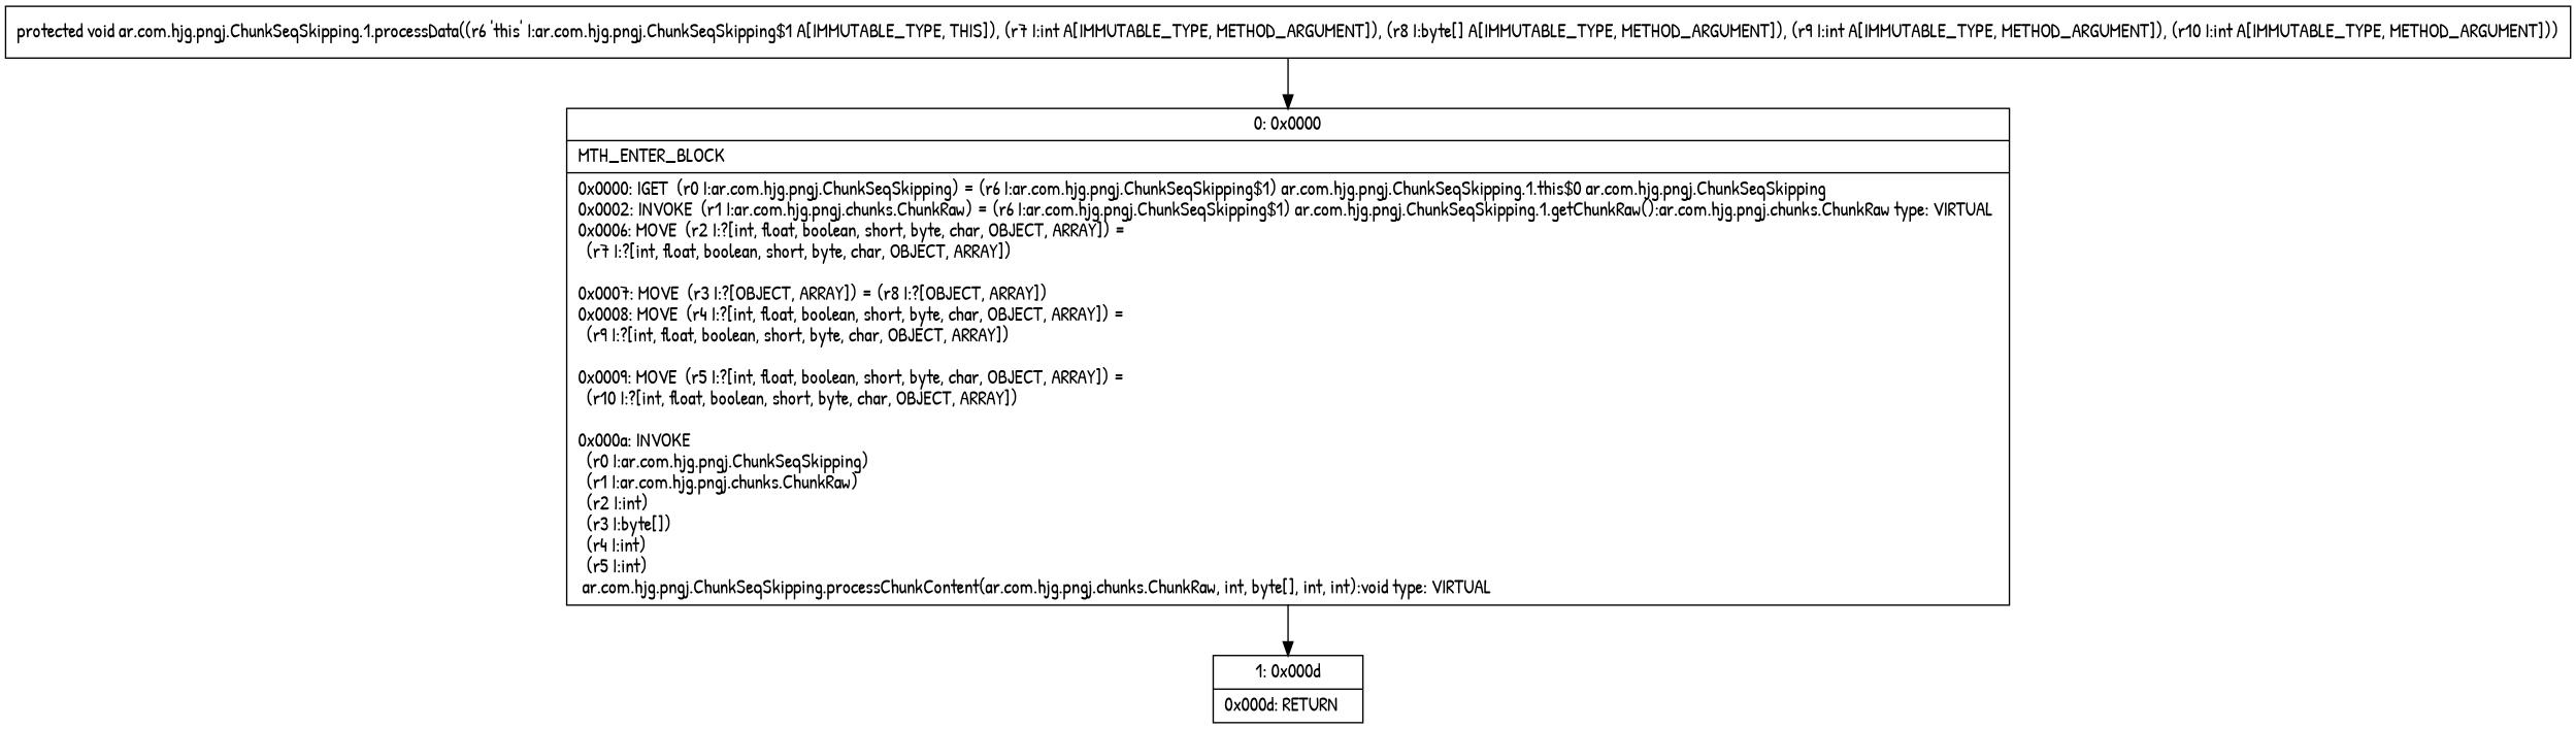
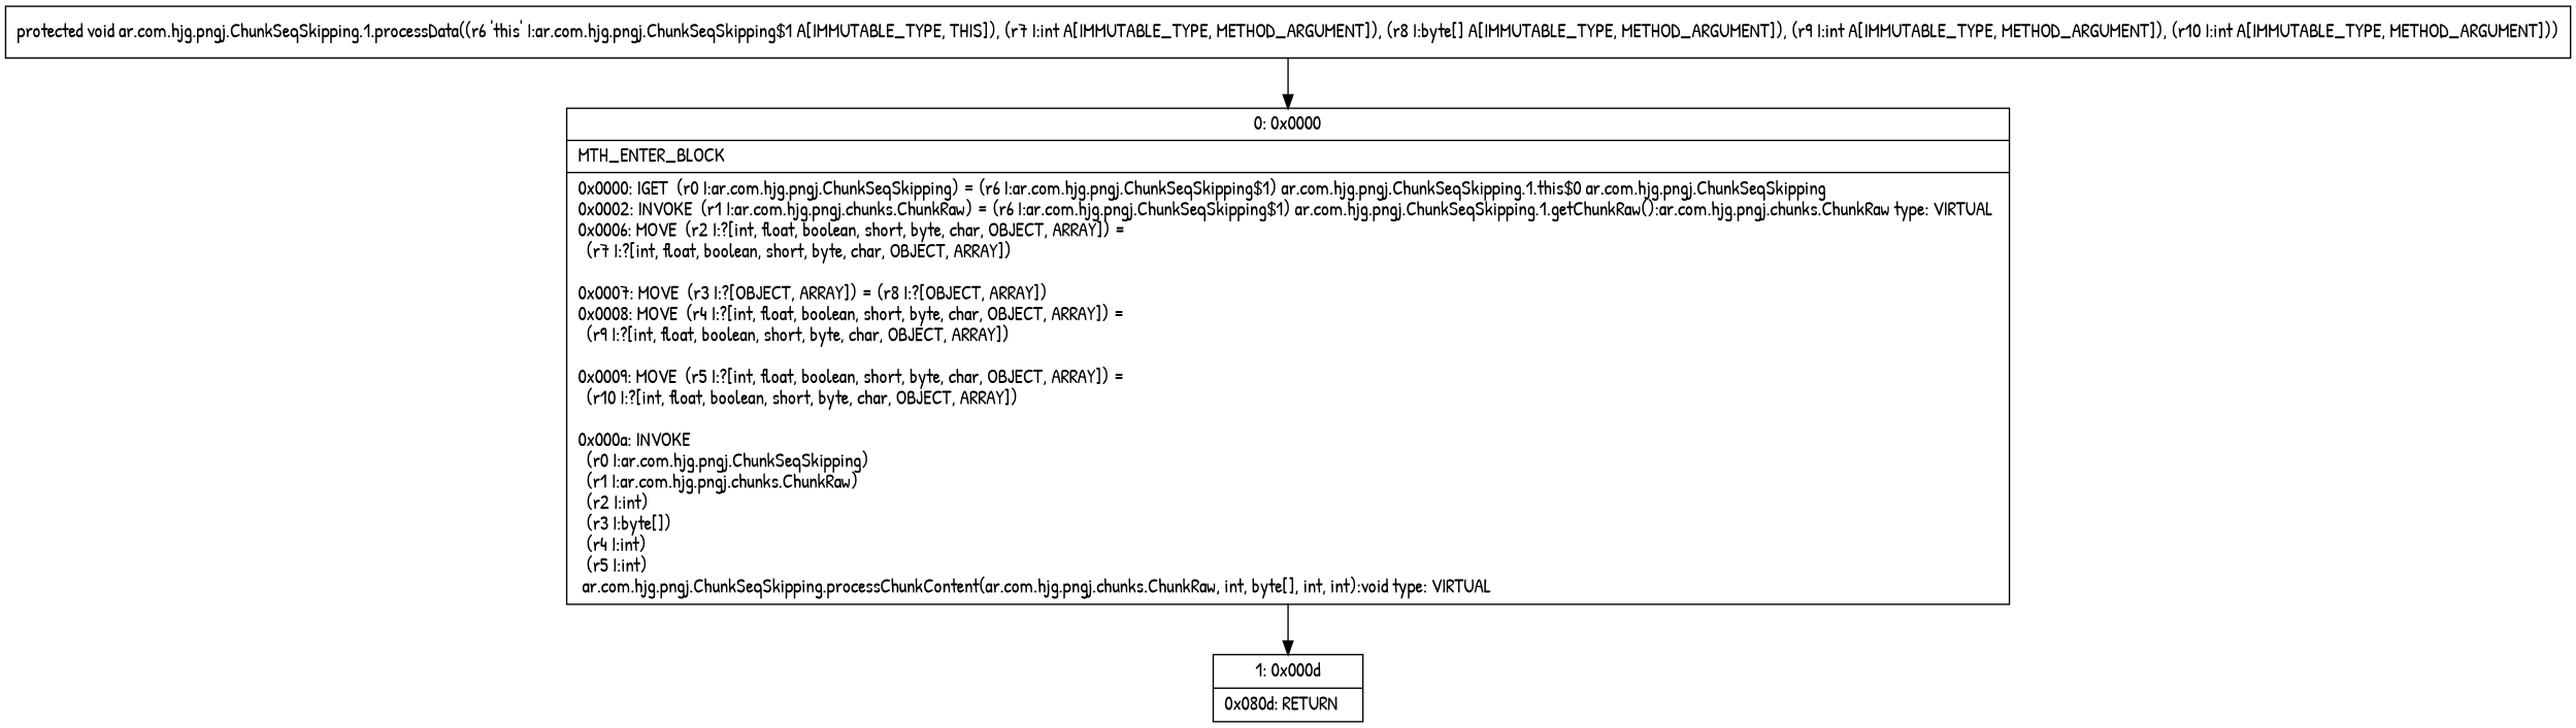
  digraph {
    fontname="Patrick Hand"
    node [shape=record fontname="Patrick Hand"]
    edge [fontname="Patrick Hand"]
    n1 [label="{0\:\ 0x0000|MTH_ENTER_BLOCK\l|0x0000: IGET  (r0 I:ar.com.hjg.pngj.ChunkSeqSkipping) = (r6 I:ar.com.hjg.pngj.ChunkSeqSkipping$1) ar.com.hjg.pngj.ChunkSeqSkipping.1.this$0 ar.com.hjg.pngj.ChunkSeqSkipping \l0x0002: INVOKE  (r1 I:ar.com.hjg.pngj.chunks.ChunkRaw) = (r6 I:ar.com.hjg.pngj.ChunkSeqSkipping$1) ar.com.hjg.pngj.ChunkSeqSkipping.1.getChunkRaw():ar.com.hjg.pngj.chunks.ChunkRaw type: VIRTUAL \l0x0006: MOVE  (r2 I:?[int, float, boolean, short, byte, char, OBJECT, ARRAY]) = \l  (r7 I:?[int, float, boolean, short, byte, char, OBJECT, ARRAY])\l \l0x0007: MOVE  (r3 I:?[OBJECT, ARRAY]) = (r8 I:?[OBJECT, ARRAY]) \l0x0008: MOVE  (r4 I:?[int, float, boolean, short, byte, char, OBJECT, ARRAY]) = \l  (r9 I:?[int, float, boolean, short, byte, char, OBJECT, ARRAY])\l \l0x0009: MOVE  (r5 I:?[int, float, boolean, short, byte, char, OBJECT, ARRAY]) = \l  (r10 I:?[int, float, boolean, short, byte, char, OBJECT, ARRAY])\l \l0x000a: INVOKE  \l  (r0 I:ar.com.hjg.pngj.ChunkSeqSkipping)\l  (r1 I:ar.com.hjg.pngj.chunks.ChunkRaw)\l  (r2 I:int)\l  (r3 I:byte[])\l  (r4 I:int)\l  (r5 I:int)\l ar.com.hjg.pngj.ChunkSeqSkipping.processChunkContent(ar.com.hjg.pngj.chunks.ChunkRaw, int, byte[], int, int):void type: VIRTUAL \l}"]
-   n2 [label="{1\:\ 0x000d|0x000d: RETURN   \l}"]
+   n2 [label="{1\:\ 0x000d|0x080d: RETURN   \l}"]
    n3 [label="{protected void ar.com.hjg.pngj.ChunkSeqSkipping.1.processData((r6 'this' I:ar.com.hjg.pngj.ChunkSeqSkipping$1 A[IMMUTABLE_TYPE, THIS]), (r7 I:int A[IMMUTABLE_TYPE, METHOD_ARGUMENT]), (r8 I:byte[] A[IMMUTABLE_TYPE, METHOD_ARGUMENT]), (r9 I:int A[IMMUTABLE_TYPE, METHOD_ARGUMENT]), (r10 I:int A[IMMUTABLE_TYPE, METHOD_ARGUMENT])) }"]
    n1 -> n2
    n3 -> n1
  }
